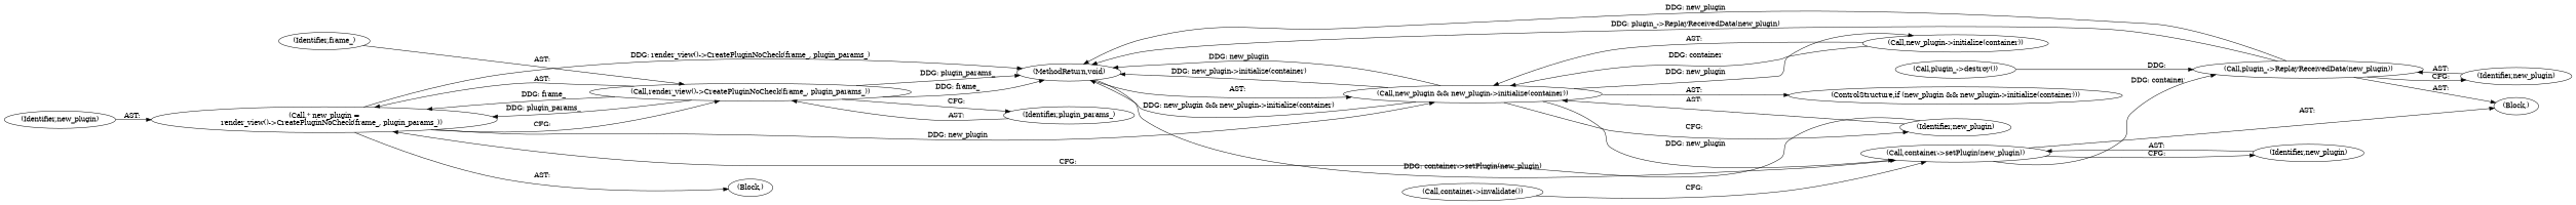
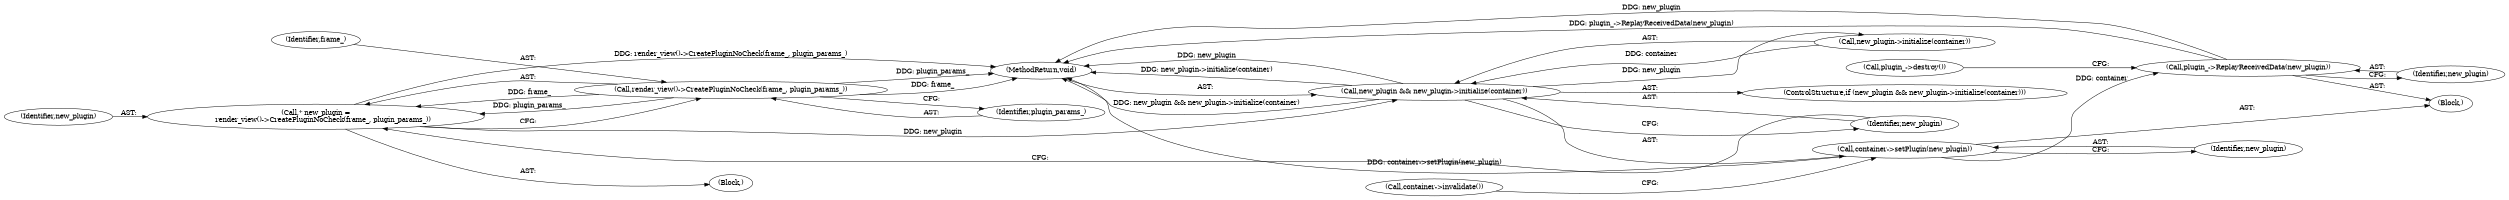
  digraph {
    fontname="DejaVu Serif"
    rankdir=LR
    node [fontname="DejaVu Serif"]
    edge [fontname="DejaVu Serif"]
    n1 [label="(Call,* new_plugin =\n       render_view()->CreatePluginNoCheck(frame_, plugin_params_))"]
    n2 [label="(Call,render_view()->CreatePluginNoCheck(frame_, plugin_params_))"]
    n3 [label="(Call,new_plugin && new_plugin->initialize(container))"]
    n4 [label="(MethodReturn,void)"]
    n5 [label="(Block,)"]
    n6 [label="(Identifier,plugin_params_)"]
    n7 [label="(Call,container->setPlugin(new_plugin))"]
    n8 [label="(ControlStructure,if (new_plugin && new_plugin->initialize(container)))"]
    n9 [label="(Identifier,new_plugin)"]
    n10 [label="(Call,new_plugin->initialize(container))"]
    n11 [label="(Call,plugin_->ReplayReceivedData(new_plugin))"]
    n12 [label="(Identifier,new_plugin)"]
    n13 [label="(Block,)"]
    n14 [label="(Identifier,new_plugin)"]
    n15 [label="(Call,container->invalidate())"]
    n16 [label="(Call,plugin_->destroy())"]
    n17 [label="(Identifier,new_plugin)"]
    n18 [label="(Identifier,frame_)"]
    n1 -> n2 [label="CFG: "]
    n1 -> n3 [label="DDG: new_plugin"]
    n1 -> n4 [label="DDG: render_view()->CreatePluginNoCheck(frame_, plugin_params_)"]
    n1 -> n5 [label="AST: "]
    n2 -> n1 [label="AST: "]
    n2 -> n1 [label="DDG: frame_"]
    n2 -> n1 [label="DDG: plugin_params_"]
    n2 -> n4 [label="DDG: plugin_params_"]
    n2 -> n4 [label="DDG: frame_"]
    n2 -> n6 [label="CFG: "]
    n3 -> n4 [label="DDG: new_plugin && new_plugin->initialize(container)"]
    n3 -> n4 [label="DDG: new_plugin"]
    n3 -> n4 [label="DDG: new_plugin->initialize(container)"]
-   n3 -> n7 [label="DDG: new_plugin"]
+   n3 -> n7 [label="AST: "]
    n3 -> n8 [label="AST: "]
    n3 -> n9 [label="CFG: "]
    n3 -> n10 [label="DDG: new_plugin"]
    n4 -> n3 [label="AST: "]
    n6 -> n2 [label="AST: "]
-   n4 -> n7 [label="DDG: container->setPlugin(new_plugin)"]
+   n7 -> n4 [label="DDG: container->setPlugin(new_plugin)"]
    n7 -> n11 [label="DDG: container"]
    n7 -> n12 [label="CFG: "]
    n7 -> n13 [label="AST: "]
    n9 -> n1 [label="CFG: "]
    n9 -> n3 [label="AST: "]
    n10 -> n3 [label="AST: "]
    n10 -> n3 [label="DDG: container"]
    n11 -> n4 [label="DDG: plugin_->ReplayReceivedData(new_plugin)"]
    n11 -> n4 [label="DDG: new_plugin"]
    n11 -> n13 [label="AST: "]
    n11 -> n14 [label="CFG: "]
    n12 -> n7 [label="AST: "]
    n14 -> n11 [label="AST: "]
    n15 -> n7 [label="CFG: "]
-   n16 -> n11 [label="DDG: "]
+   n16 -> n11 [label="CFG: "]
    n17 -> n1 [label="AST: "]
    n18 -> n2 [label="AST: "]
  }
